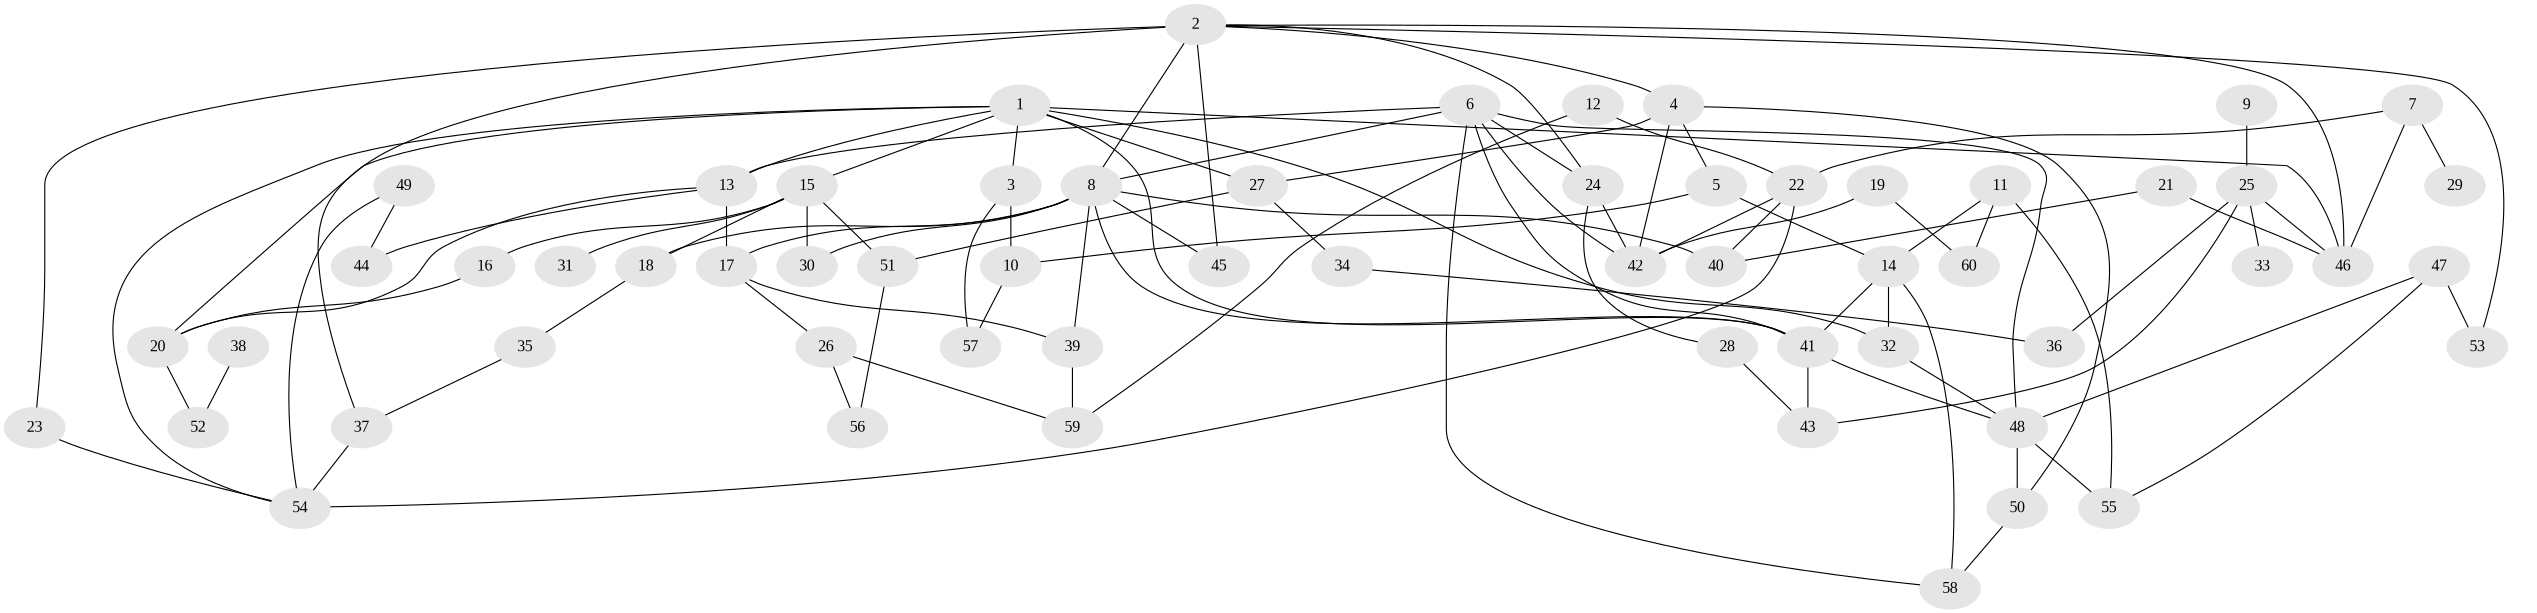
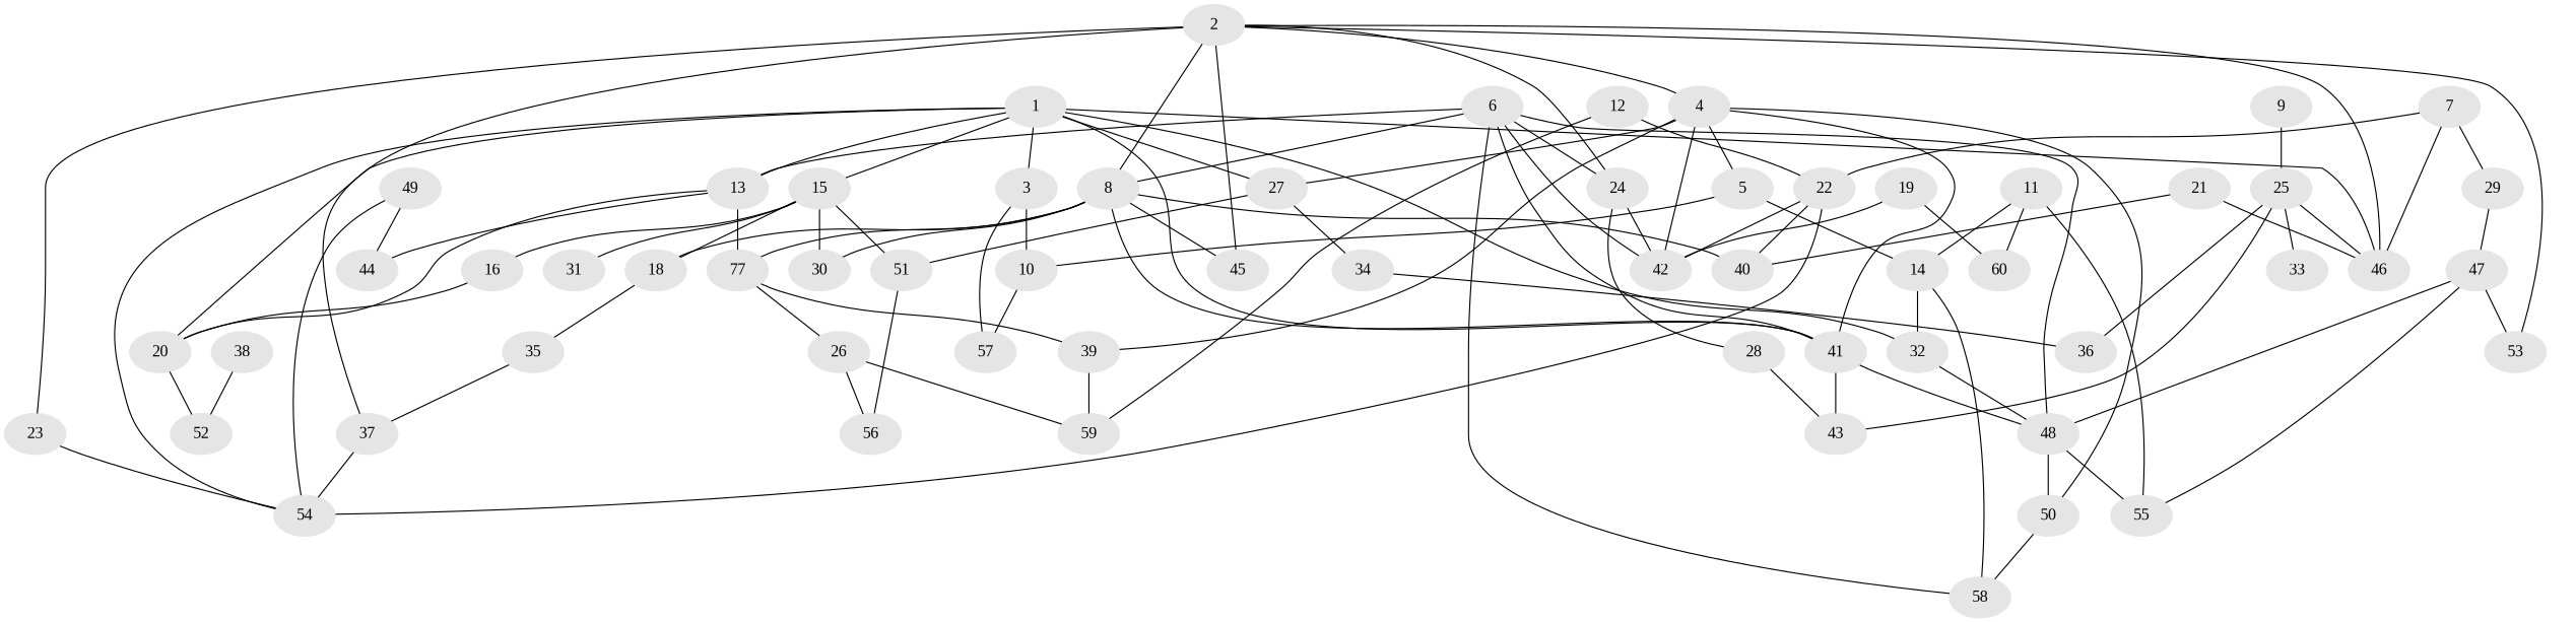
  graph {
    fontname="Liberation Serif"
    node [color=gray90 fontname="Liberation Serif" style=filled]
    edge [fontname="Liberation Serif" weight=1.0]
    1
    3
    13
    15
    20
    27
    32
    41
    46
    54
    10
    57
-   17
+   17 [label=77]
    44
    18
    30
    16
    31
    51
    52
    34
    48
    43
    2
    4
    8
    23
    24
    37
    45
    53
    5
    42
    50
    39
    40
    28
    14
    58
    6
    55
    7
    22
    29
    47
    26
    35
    59
    9
    25
    33
    36
    11
    60
    12
    56
    19
    21
    38
    49
    1 -- 3
    1 -- 13
    1 -- 15
    1 -- 20
    1 -- 27
    1 -- 32 [weight=2.0]
    1 -- 41
    1 -- 46
    1 -- 54
    3 -- 10
    3 -- 57
    13 -- 20
    13 -- 17
    13 -- 44
    15 -- 18
    15 -- 30
    15 -- 16
    15 -- 31
    15 -- 51
    20 -- 52
    27 -- 51
    27 -- 34
    32 -- 48
    41 -- 48
    41 -- 43
    10 -- 57
    17 -- 39
    17 -- 26
    18 -- 35
    16 -- 20
    51 -- 56
    34 -- 36
    48 -- 50
    48 -- 55 [weight=2.0]
    2 -- 46
    2 -- 4
    2 -- 8
    2 -- 23
    2 -- 24
    2 -- 37 [weight=2.0]
    2 -- 45
    2 -- 53
    4 -- 27
-   14 -- 41
+   4 -- 41
    4 -- 5
    4 -- 42
    4 -- 50
    8 -- 41
    8 -- 17
    8 -- 18
    8 -- 30
    8 -- 45
-   8 -- 39
+   4 -- 39
    8 -- 40
    23 -- 54
    24 -- 42
    24 -- 28
    37 -- 54
    5 -- 10
    5 -- 14
    50 -- 58
    39 -- 59
    28 -- 43
    14 -- 32
    14 -- 58
    6 -- 13
    6 -- 41
    6 -- 48
    6 -- 8
    6 -- 24
    6 -- 42
    6 -- 58
    7 -- 46
    7 -- 22
    7 -- 29
    22 -- 54
    22 -- 42
    22 -- 40
+   29 -- 47
    47 -- 48
    47 -- 53
    47 -- 55
    26 -- 59
    26 -- 56
    35 -- 37
    9 -- 25
    25 -- 46
    25 -- 43
    25 -- 33
    25 -- 36
    11 -- 14
    11 -- 55
    11 -- 60
    12 -- 22
    12 -- 59
    19 -- 42
    19 -- 60
    21 -- 46
    21 -- 40
    38 -- 52
    49 -- 54
    49 -- 44
  }
